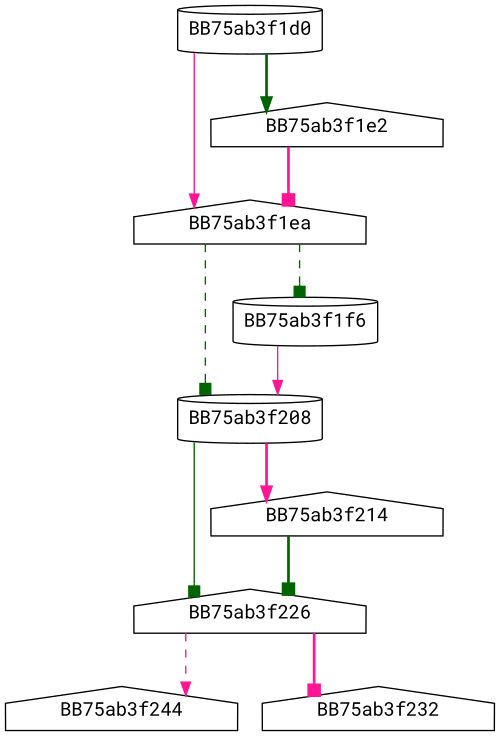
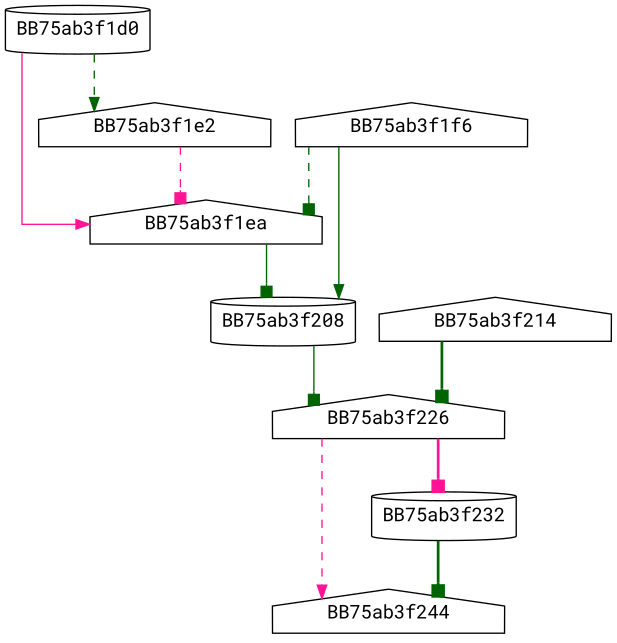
  digraph {
    fontname="Roboto Mono"
    splines=ortho
    node [fontname="Roboto Mono" shape=house]
    edge [arrowhead=box color=darkgreen fontname="Roboto Mono" style=bold]
    BB75ab3f1d0 [shape=cylinder]
    BB75ab3f1ea
    n3 [label=BB75ab3f1e2]
    BB75ab3f208 [shape=cylinder]
-   BB75ab3f1f6 [shape=cylinder]
+   BB75ab3f1f6
    BB75ab3f226
    BB75ab3f214
    BB75ab3f244
-   BB75ab3f232
+   BB75ab3f232 [shape=cylinder]
    BB75ab3f1d0 -> BB75ab3f1ea [arrowhead=normal color=deeppink style=solid]
-   BB75ab3f1d0 -> n3 [arrowhead=normal]
-   BB75ab3f1ea -> BB75ab3f208 [style=dashed]
-   BB75ab3f1ea -> BB75ab3f1f6 [style=dashed]
-   n3 -> BB75ab3f1ea [color=deeppink]
+   BB75ab3f1d0 -> n3 [arrowhead=normal style=dashed]
+   BB75ab3f1ea -> BB75ab3f208 [style=solid]
+   BB75ab3f1f6 -> BB75ab3f1ea [style=dashed]
+   n3 -> BB75ab3f1ea [color=deeppink style=dashed]
    BB75ab3f208 -> BB75ab3f226 [style=solid]
-   BB75ab3f208 -> BB75ab3f214 [arrowhead=normal color=deeppink]
-   BB75ab3f1f6 -> BB75ab3f208 [arrowhead=normal color=deeppink style=solid]
+   BB75ab3f1f6 -> BB75ab3f208 [arrowhead=normal style=solid]
    BB75ab3f226 -> BB75ab3f244 [arrowhead=normal color=deeppink style=dashed]
    BB75ab3f226 -> BB75ab3f232 [color=deeppink]
    BB75ab3f214 -> BB75ab3f226
+   BB75ab3f232 -> BB75ab3f244
  }
